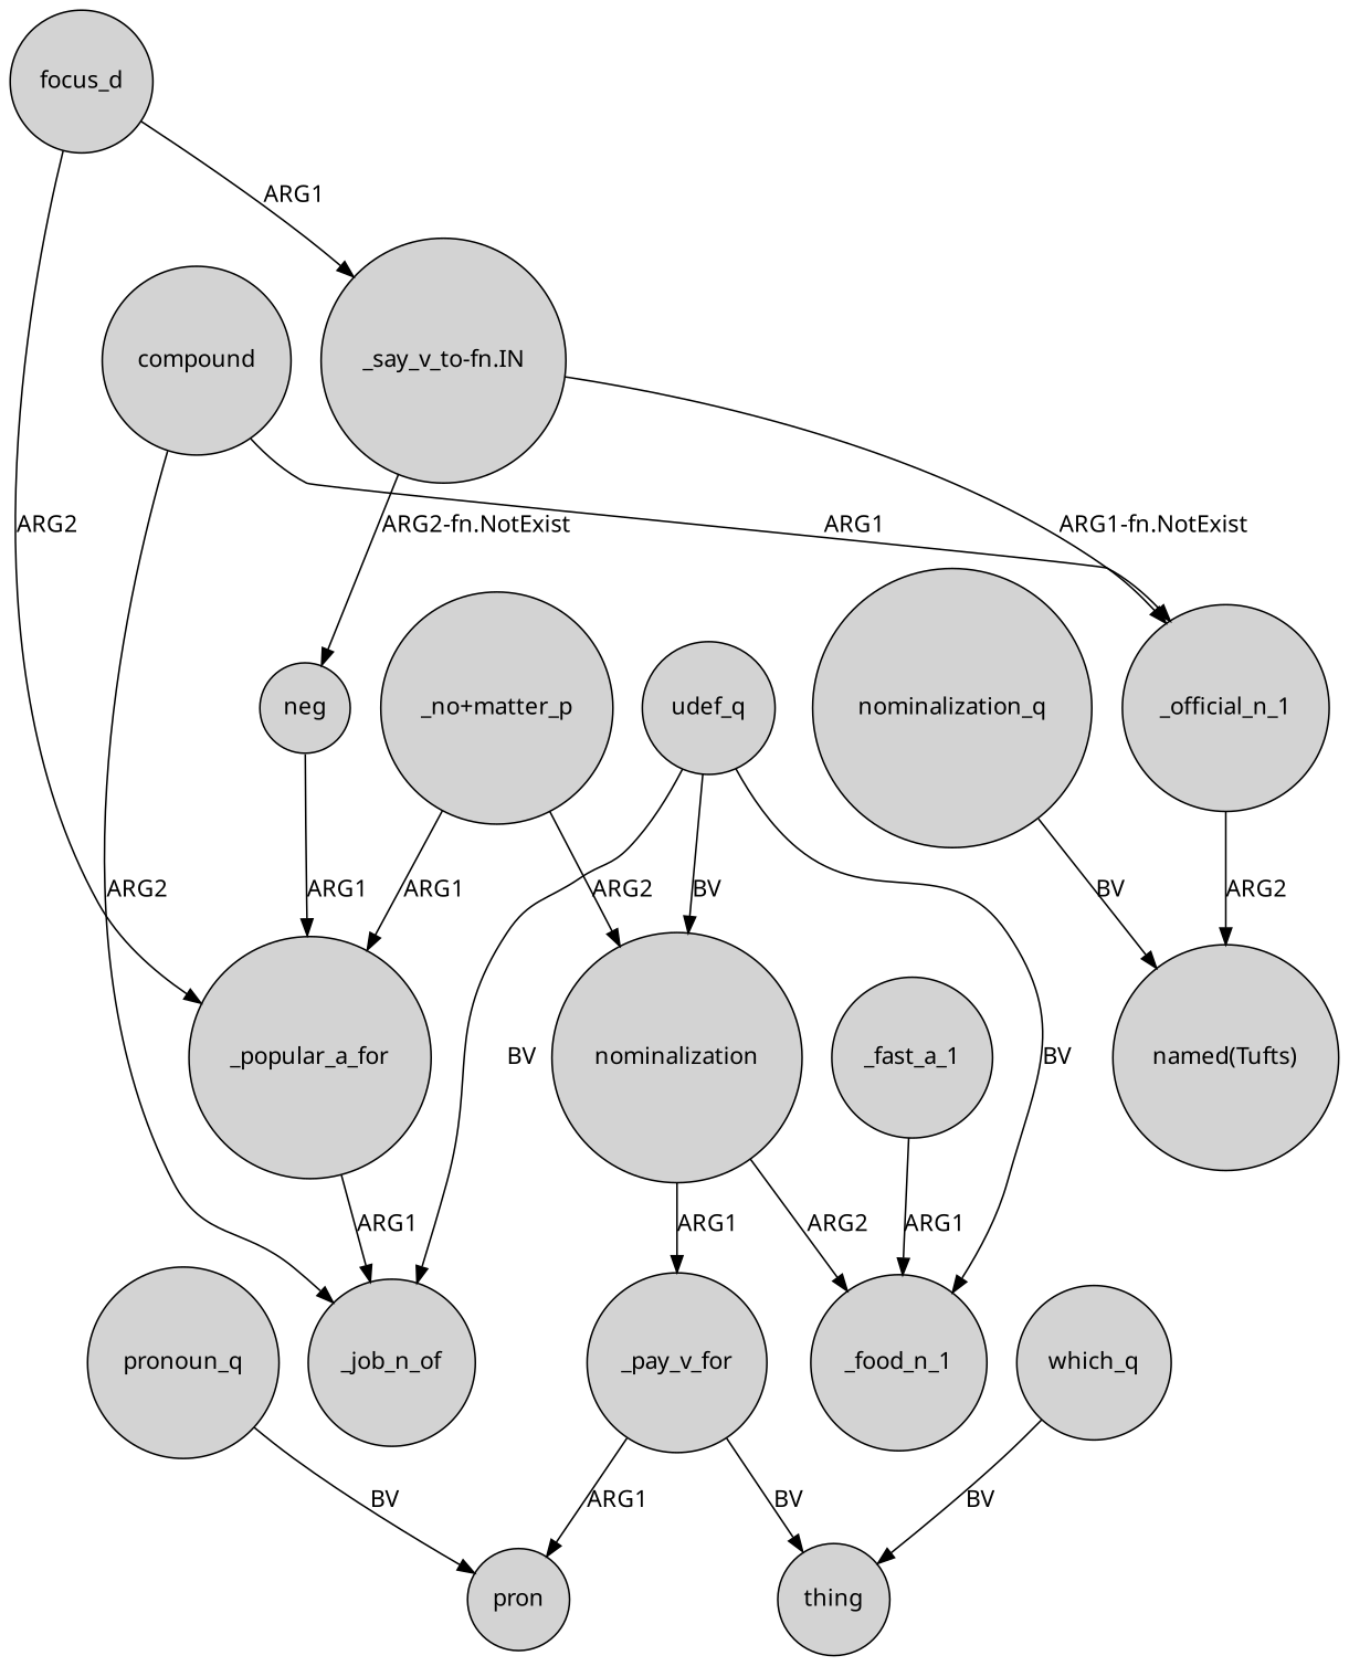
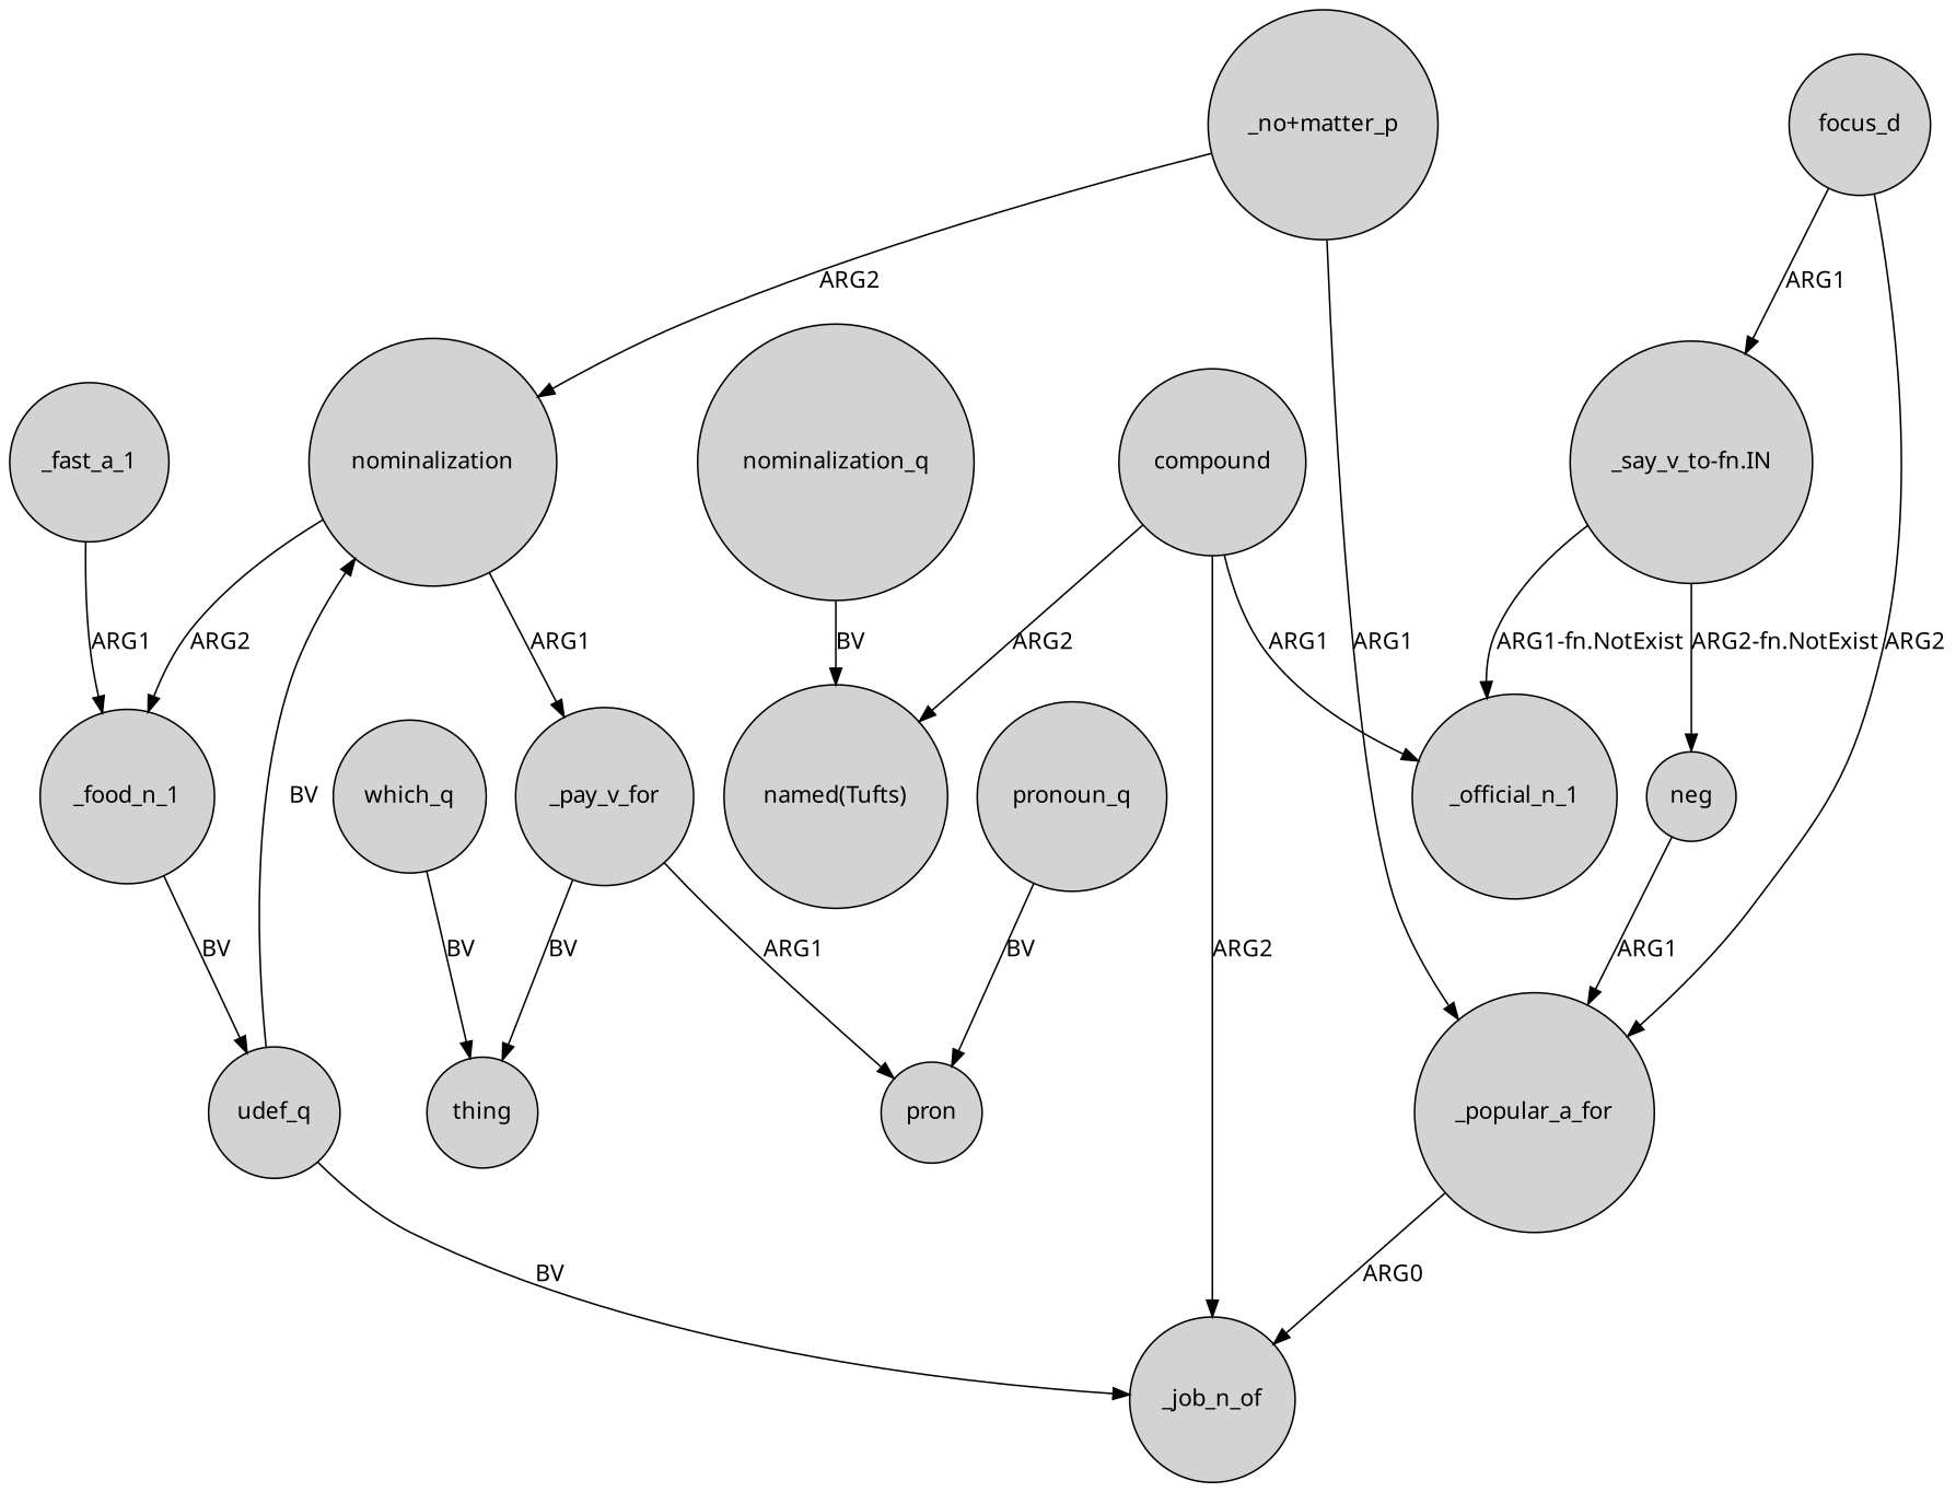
  digraph {
    fontname="Noto Sans"
    node [fontname="Noto Sans" shape=circle style=filled]
    edge [fontname="Noto Sans"]
    compound
    _job_n_of
    _official_n_1
    "named(Tufts)"
    _fast_a_1
    _food_n_1
    "_no+matter_p"
    nominalization
    _popular_a_for
    _pay_v_for
    pron
    thing
    neg
    udef_q
    pronoun_q
    "_say_v_to-fn.IN"
    n17 [label=nominalization_q]
    focus_d
    which_q
    compound -> _job_n_of [label=ARG2]
    compound -> _official_n_1 [label=ARG1]
-   _official_n_1 -> "named(Tufts)" [label=ARG2]
+   compound -> "named(Tufts)" [label=ARG2]
    _fast_a_1 -> _food_n_1 [label=ARG1]
    "_no+matter_p" -> nominalization [label=ARG2]
    "_no+matter_p" -> _popular_a_for [label=ARG1]
    nominalization -> _food_n_1 [label=ARG2]
    nominalization -> _pay_v_for [label=ARG1]
-   _popular_a_for -> _job_n_of [label=ARG1]
+   _popular_a_for -> _job_n_of [label=ARG0]
    _pay_v_for -> pron [label=ARG1]
    _pay_v_for -> thing [label=BV]
    neg -> _popular_a_for [label=ARG1]
    udef_q -> _job_n_of [label=BV]
-   udef_q -> _food_n_1 [label=BV]
+   _food_n_1 -> udef_q [label=BV]
    udef_q -> nominalization [label=BV]
    pronoun_q -> pron [label=BV]
    "_say_v_to-fn.IN" -> _official_n_1 [label="ARG1-fn.NotExist"]
    "_say_v_to-fn.IN" -> neg [label="ARG2-fn.NotExist"]
    n17 -> "named(Tufts)" [label=BV]
    focus_d -> _popular_a_for [label=ARG2]
    focus_d -> "_say_v_to-fn.IN" [label=ARG1]
    which_q -> thing [label=BV]
  }
